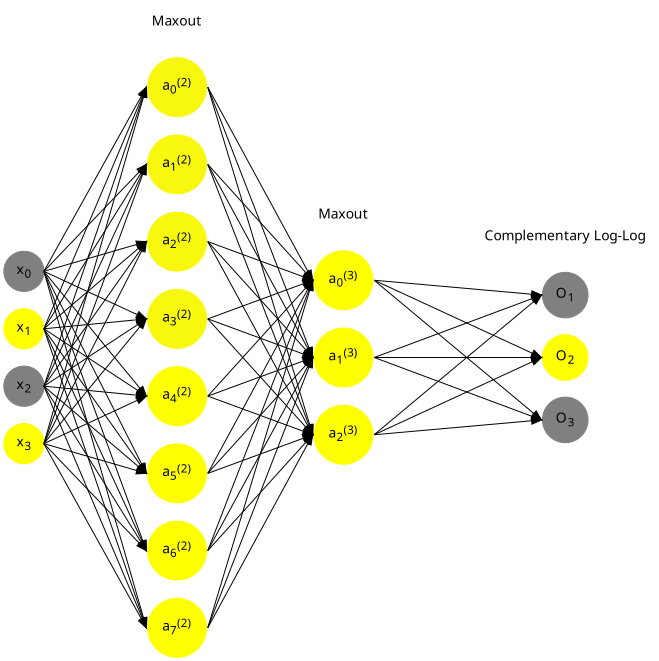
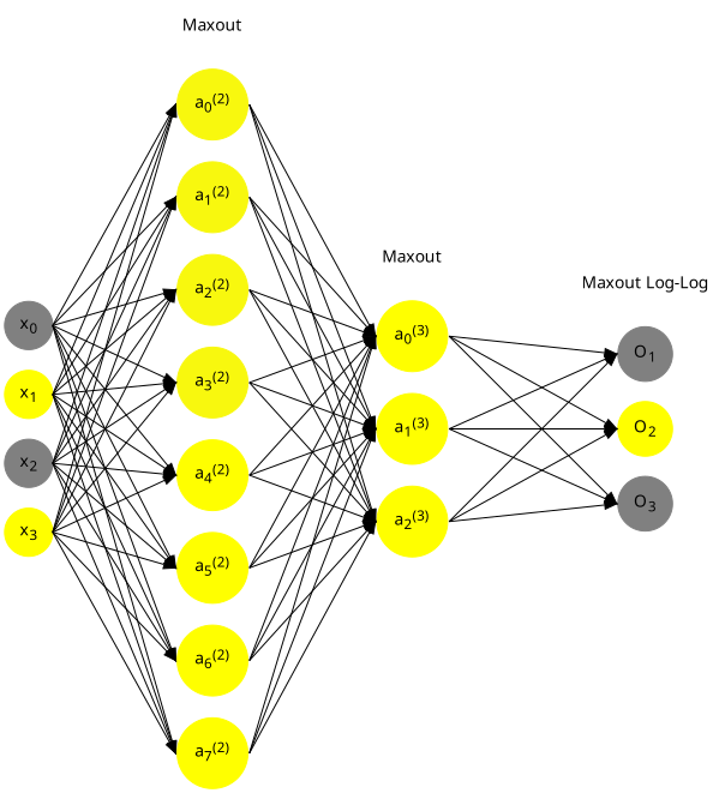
  digraph {
    rankdir=LR
    ranksep=1.4
    splines=false
    fontname="Noto Sans"
    node [color="0.1667, 0.0, 0.5" fillcolor="0.1667, 0.0, 0.5" shape=circle style=filled fontname="Noto Sans"]
    edge [headport=w style=solid tailport=e fontname="Noto Sans"]
    n1 [label=<x<sub>0</sub>>]
    n2 [color="0.1667, 1.0, 1.0" fillcolor="0.1667, 1.0, 1.0" label=<x<sub>1</sub>>]
    n3 [label=<x<sub>2</sub>>]
    n4 [color="0.1667, 1.0, 1.0" fillcolor="0.1667, 1.0, 1.0" label=<x<sub>3</sub>>]
    n5 [color="0.1667, 0.941022, 0.970511" fillcolor="0.1667, 0.941022, 0.970511" label=<a<sub>0</sub><sup>(2)</sup>>]
    n6 [color="0.1667, 0.941022, 0.970511" fillcolor="0.1667, 0.941022, 0.970511" label=<a<sub>1</sub><sup>(2)</sup>>]
    n7 [color="0.1667, 0.941022, 0.970511" fillcolor="0.1667, 0.941022, 0.970511" label=<a<sub>2</sub><sup>(2)</sup>>]
    n8 [color="0.1667, 0.941022, 0.970511" fillcolor="0.1667, 0.941022, 0.970511" label=<a<sub>3</sub><sup>(2)</sup>>]
    n9 [color="0.1667, 1.614599, 1.307300" fillcolor="0.1667, 1.614599, 1.307300" label=<a<sub>4</sub><sup>(2)</sup>>]
    n10 [color="0.1667, 1.614599, 1.307300" fillcolor="0.1667, 1.614599, 1.307300" label=<a<sub>5</sub><sup>(2)</sup>>]
    n11 [color="0.1667, 1.614599, 1.307300" fillcolor="0.1667, 1.614599, 1.307300" label=<a<sub>6</sub><sup>(2)</sup>>]
    n12 [color="0.1667, 1.614599, 1.307300" fillcolor="0.1667, 1.614599, 1.307300" label=<a<sub>7</sub><sup>(2)</sup>>]
    n13 [color="0.1667, 1.214869, 1.107435" fillcolor="0.1667, 1.214869, 1.107435" label=<a<sub>0</sub><sup>(3)</sup>>]
    n14 [color="0.1667, 1.214869, 1.107435" fillcolor="0.1667, 1.214869, 1.107435" label=<a<sub>1</sub><sup>(3)</sup>>]
    n15 [color="0.1667, 1.214869, 1.107435" fillcolor="0.1667, 1.214869, 1.107435" label=<a<sub>2</sub><sup>(3)</sup>>]
    n16 [label=<O<sub>1</sub>>]
    n17 [color="0.1667, 1.0, 1.0" fillcolor="0.1667, 1.0, 1.0" label=<O<sub>2</sub>>]
    n18 [label=<O<sub>3</sub>>]
    n19 [label=Maxout shape=plaintext color="" fillcolor="" style=""]
    n20 [label=Maxout shape=plaintext color="" fillcolor="" style=""]
-   n21 [label="Complementary Log-Log" shape=plaintext color="" fillcolor="" style=""]
+   n21 [label="Maxout Log-Log" shape=plaintext color="" fillcolor="" style=""]
    subgraph sub_1 {
      n1
    }
    subgraph sub_2 {
      n2
    }
    subgraph sub_3 {
      n3
    }
    subgraph sub_4 {
      n4
    }
    subgraph sub_5 {
      n5
    }
    subgraph sub_6 {
      n6
    }
    subgraph sub_7 {
      n7
    }
    subgraph sub_8 {
      n8
    }
    subgraph sub_9 {
      n9
    }
    subgraph sub_10 {
      n10
    }
    subgraph sub_11 {
      n11
    }
    subgraph sub_12 {
      n12
    }
    subgraph sub_13 {
      n13
    }
    subgraph sub_14 {
      n14
    }
    subgraph sub_15 {
      n15
    }
    subgraph sub_16 {
      n16
    }
    subgraph sub_17 {
      n17
    }
    subgraph sub_18 {
      n18
    }
    subgraph sub_19 {
      rank=same
      n1
      n2
      n3
      n4
    }
    subgraph sub_20 {
      rank=same
      n5
      n6
      n7
      n8
      n9
      n10
      n11
      n12
    }
    subgraph sub_21 {
      rank=same
      n13
      n14
      n15
    }
    subgraph sub_22 {
      rank=same
      n16
      n17
      n18
    }
    subgraph sub_23 {
      rank=same
      n5
      n19
    }
    subgraph sub_24 {
      rank=same
      n13
      n20
    }
    subgraph sub_25 {
      rank=same
      n16
      n21
    }
    n1 -> n2 [style=invis]
    n1 -> n5
    n1 -> n6
    n1 -> n7
    n1 -> n8
    n1 -> n9
    n1 -> n10
    n1 -> n11
    n1 -> n12
    n2 -> n3 [style=invis]
    n2 -> n5
    n2 -> n6
    n2 -> n7
    n2 -> n8
    n2 -> n9
    n2 -> n10
    n2 -> n11
    n2 -> n12
    n3 -> n4 [style=invis]
    n3 -> n5
    n3 -> n6
    n3 -> n7
    n3 -> n8
    n3 -> n9
    n3 -> n10
    n3 -> n11
    n3 -> n12
    n4 -> n5
    n4 -> n6
    n4 -> n7
    n4 -> n8
    n4 -> n9
    n4 -> n10
    n4 -> n11
    n4 -> n12
    n5 -> n6 [style=invis]
    n5 -> n13
    n5 -> n14
    n5 -> n15
    n6 -> n7 [style=invis]
    n6 -> n13
    n6 -> n14
    n6 -> n15
    n7 -> n8 [style=invis]
    n7 -> n13
    n7 -> n14
    n7 -> n15
    n8 -> n9 [style=invis]
    n8 -> n13
    n8 -> n14
    n8 -> n15
    n9 -> n10 [style=invis]
    n9 -> n13
    n9 -> n14
    n9 -> n15
    n10 -> n11 [style=invis]
    n10 -> n13
    n10 -> n14
    n10 -> n15
    n11 -> n12 [style=invis]
    n11 -> n13
    n11 -> n14
    n11 -> n15
    n12 -> n13
    n12 -> n14
    n12 -> n15
    n13 -> n14 [style=invis]
    n13 -> n16
    n13 -> n17
    n13 -> n18
    n14 -> n15 [style=invis]
    n14 -> n16
    n14 -> n17
    n14 -> n18
    n15 -> n16
    n15 -> n17
    n15 -> n18
    n16 -> n17 [style=invis]
    n17 -> n18 [style=invis]
    n19 -> n5 [style=invis]
    n20 -> n13 [style=invis]
    n21 -> n16 [style=invis]
  }
